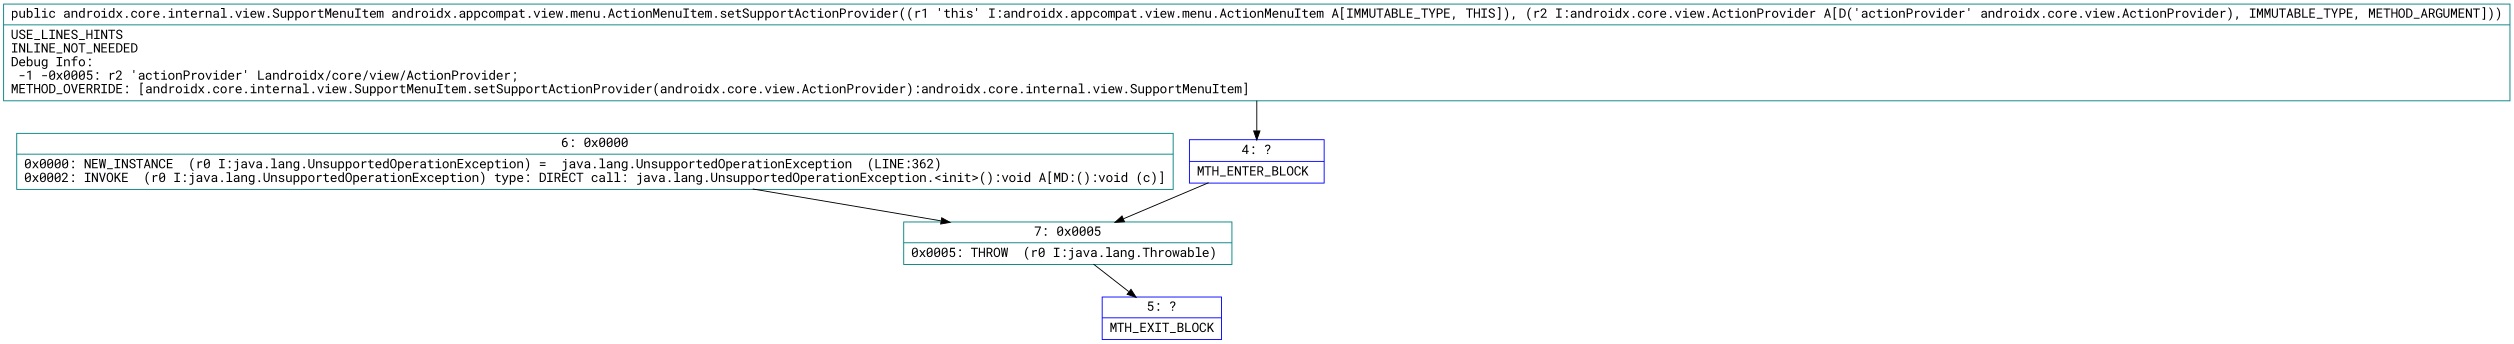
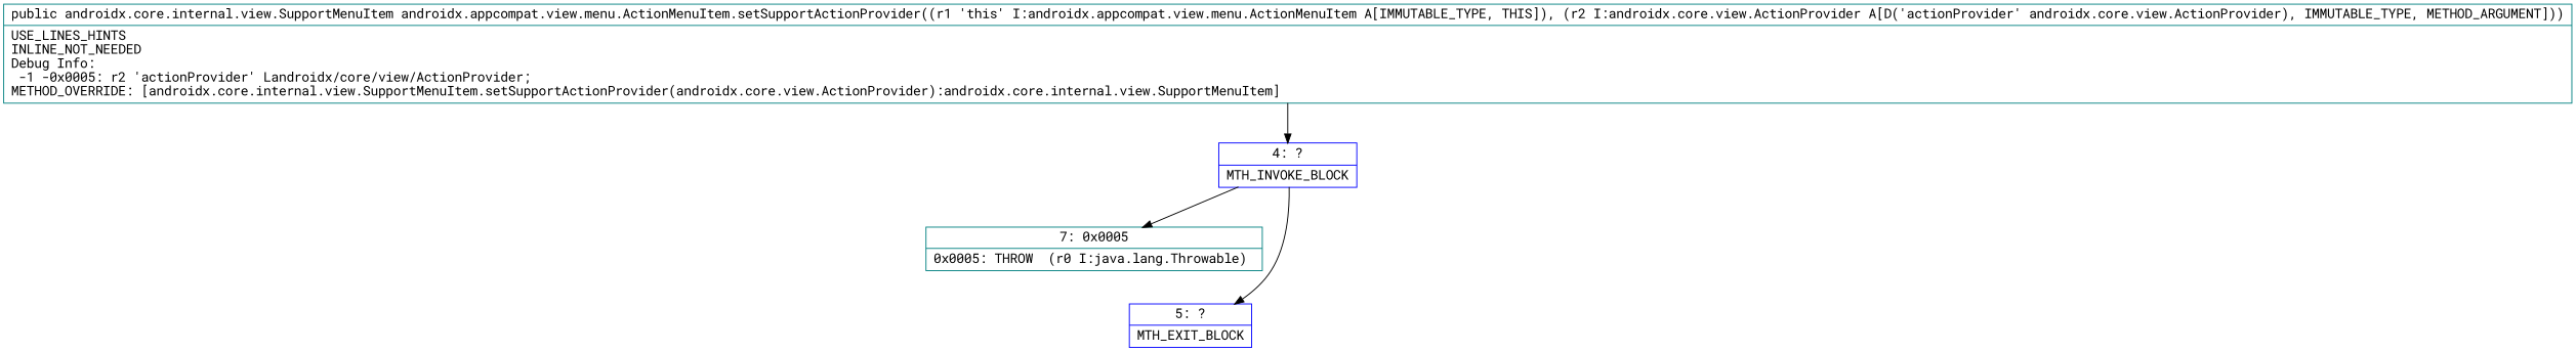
  digraph {
    fontname="Roboto Mono"
    node [color=teal fontname="Roboto Mono" shape=record]
    edge [fontname="Roboto Mono"]
-   n1 [color=blue label="{4\:\ ?|MTH_ENTER_BLOCK\l}"]
+   n1 [color=blue label="{4\:\ ?|MTH_INVOKE_BLOCK\l}"]
    n2 [label="{7\:\ 0x0005|0x0005: THROW  (r0 I:java.lang.Throwable) \l}"]
-   n3 [label="{6\:\ 0x0000|0x0000: NEW_INSTANCE  (r0 I:java.lang.UnsupportedOperationException) =  java.lang.UnsupportedOperationException  (LINE:362)\l0x0002: INVOKE  (r0 I:java.lang.UnsupportedOperationException) type: DIRECT call: java.lang.UnsupportedOperationException.\<init\>():void A[MD:():void (c)]\l}"]
    n4 [color=blue label="{5\:\ ?|MTH_EXIT_BLOCK\l}"]
    n5 [label="{public androidx.core.internal.view.SupportMenuItem androidx.appcompat.view.menu.ActionMenuItem.setSupportActionProvider((r1 'this' I:androidx.appcompat.view.menu.ActionMenuItem A[IMMUTABLE_TYPE, THIS]), (r2 I:androidx.core.view.ActionProvider A[D('actionProvider' androidx.core.view.ActionProvider), IMMUTABLE_TYPE, METHOD_ARGUMENT]))  | USE_LINES_HINTS\lINLINE_NOT_NEEDED\lDebug Info:\l  \-1 \-0x0005: r2 'actionProvider' Landroidx\/core\/view\/ActionProvider;\lMETHOD_OVERRIDE: [androidx.core.internal.view.SupportMenuItem.setSupportActionProvider(androidx.core.view.ActionProvider):androidx.core.internal.view.SupportMenuItem]\l}"]
    n1 -> n2
-   n2 -> n4
-   n3 -> n2
+   n1 -> n4
    n5 -> n1
  }
